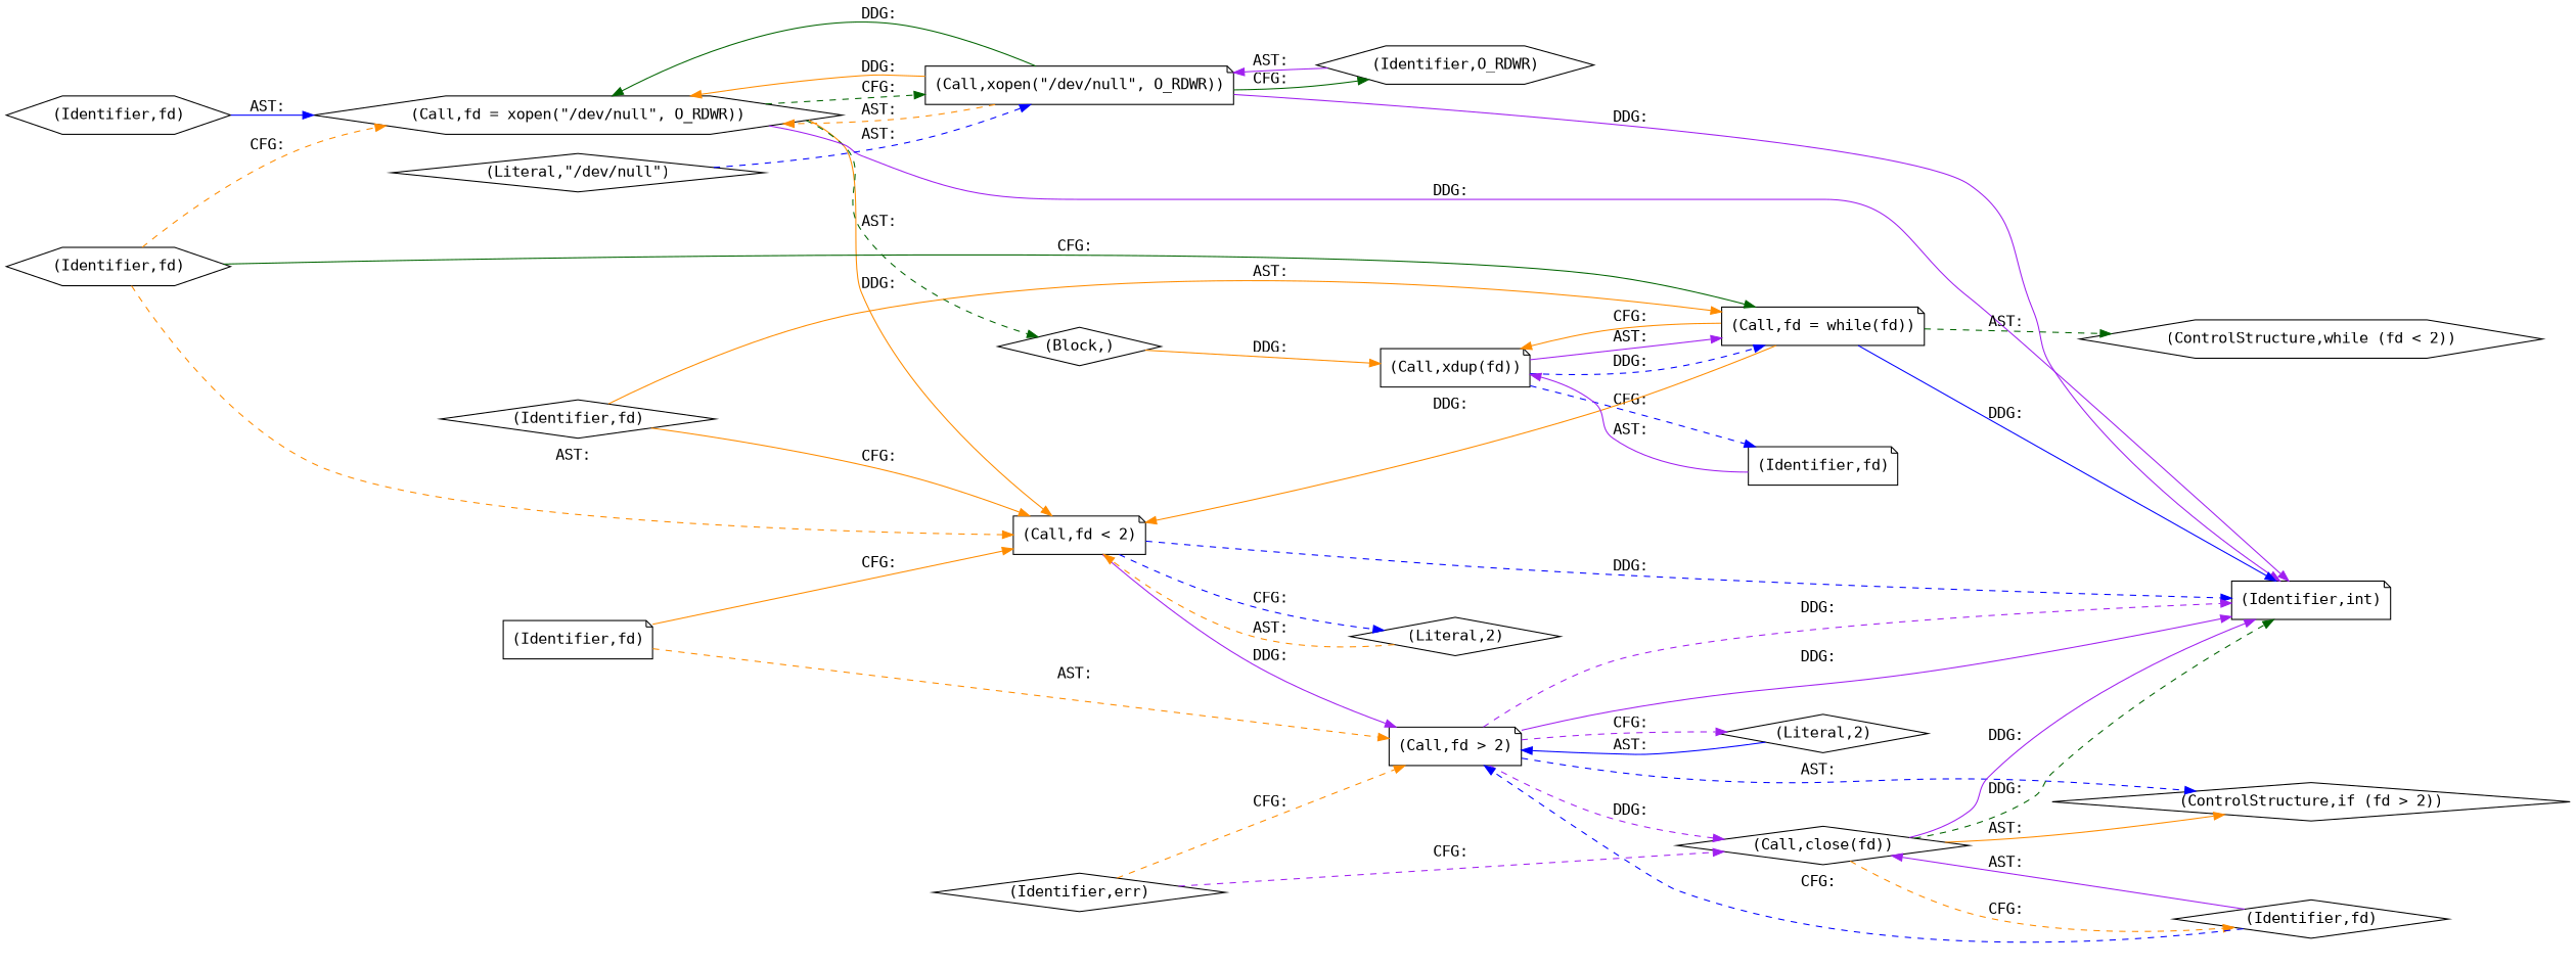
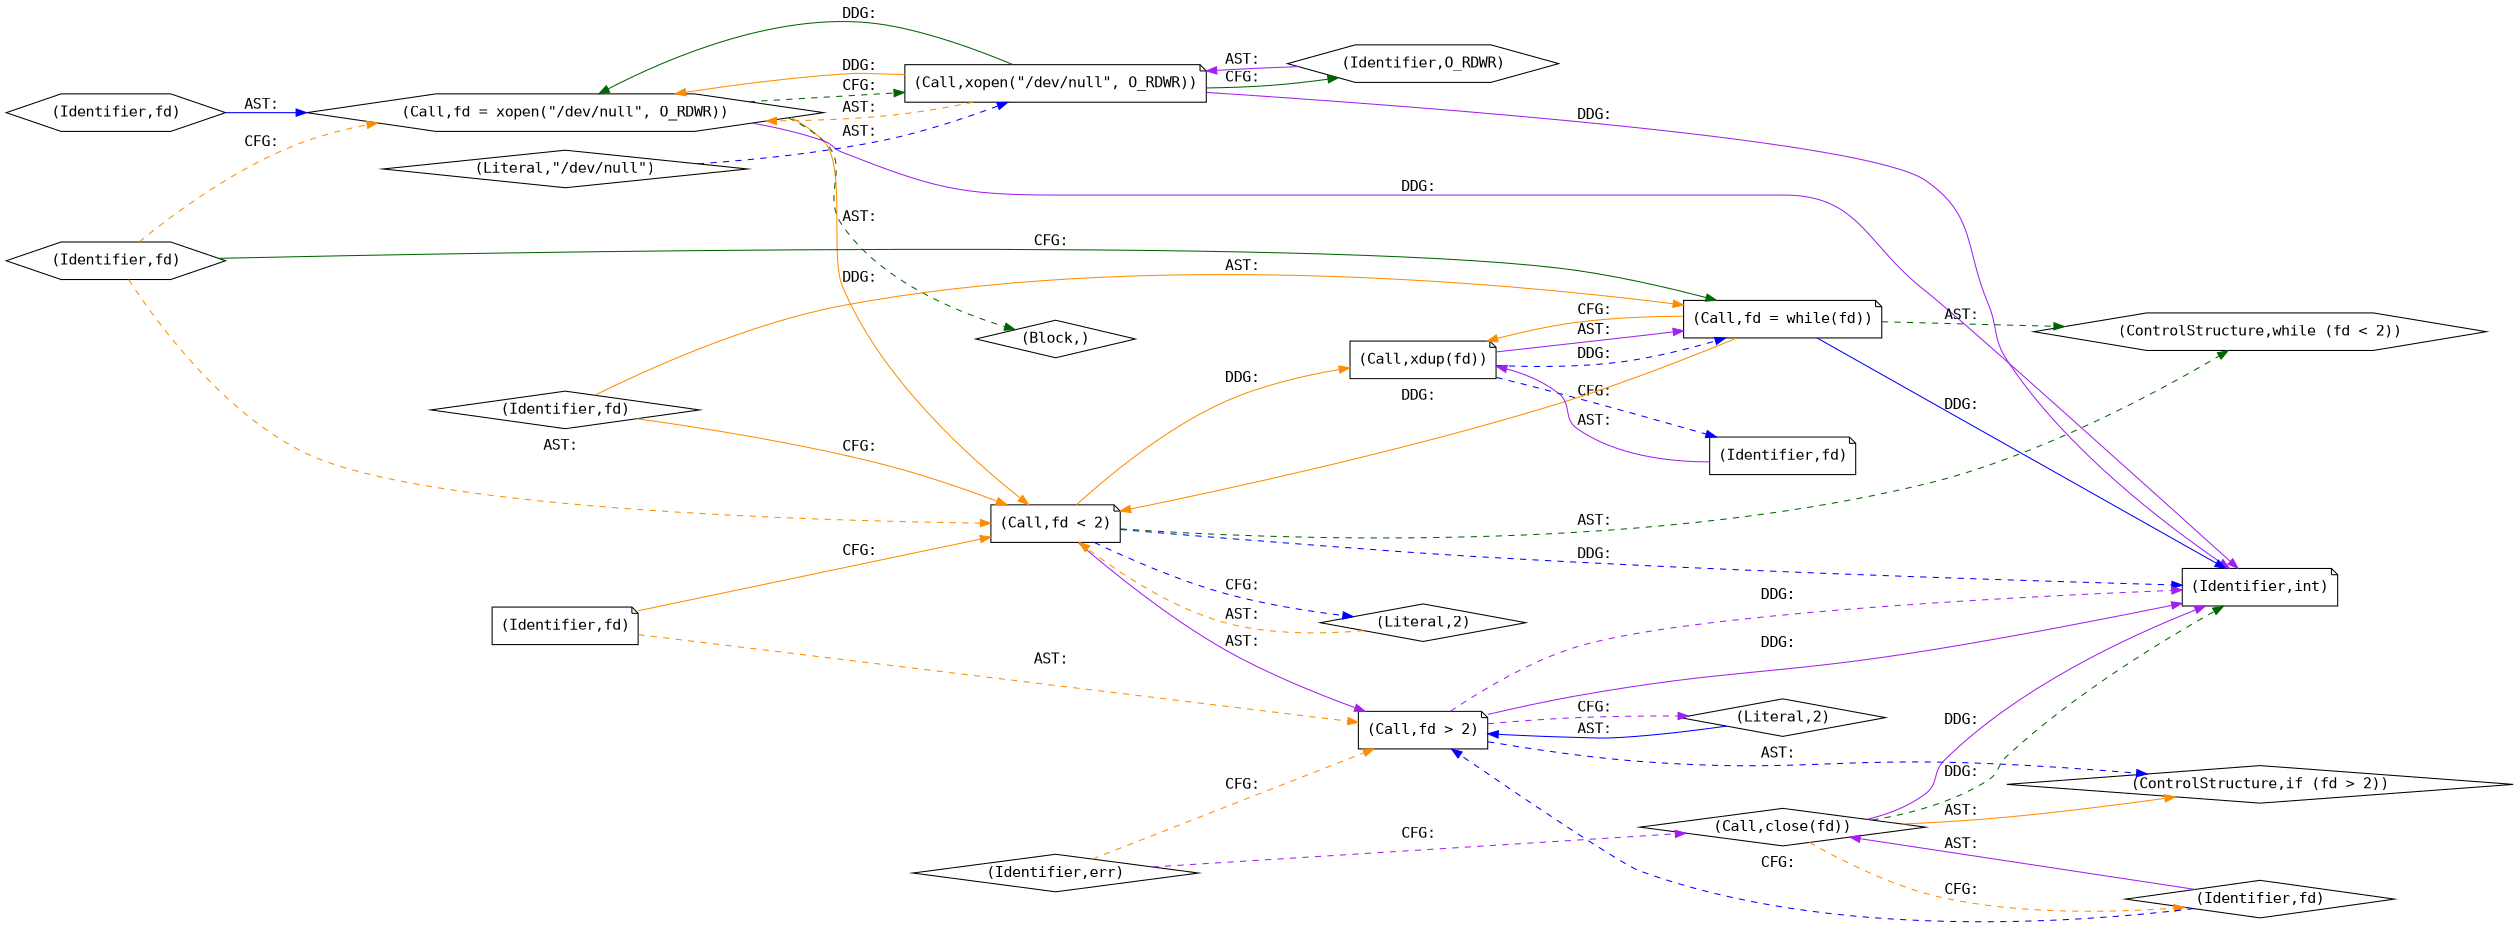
  digraph {
    fontname="DejaVu Sans Mono"
    rankdir=LR
    node [fontname="DejaVu Sans Mono" shape=diamond]
    edge [color=darkorange fontname="DejaVu Sans Mono" style=solid]
    n1 [label="(Call,fd = xopen(\"/dev/null\", O_RDWR))" shape=hexagon]
    n2 [label="(Call,xopen(\"/dev/null\", O_RDWR))" shape=note]
    n3 [label="(Call,fd < 2)" shape=note]
    n4 [label="(Block,)"]
    n5 [label="(Identifier,int)" shape=note]
    n6 [label="(Identifier,O_RDWR)" shape=hexagon]
    n7 [label="(Call,xdup(fd))" shape=note]
    n8 [label="(Call,fd > 2)" shape=note]
    n9 [label="(Literal,2)"]
    n10 [label="(ControlStructure,while (fd < 2))" shape=hexagon]
    n11 [label="(Call,fd = while(fd))" shape=note]
    n12 [label="(Identifier,fd)" shape=note]
    n13 [label="(Call,close(fd))"]
    n14 [label="(Literal,2)"]
    n15 [label="(ControlStructure,if (fd > 2))"]
    n16 [label="(Identifier,fd)"]
    n17 [label="(Identifier,fd)"]
    n18 [label="(Literal,\"/dev/null\")"]
    n19 [label="(Identifier,fd)" shape=hexagon]
    n20 [label="(Identifier,err)"]
    n21 [label="(Identifier,fd)" shape=hexagon]
    n22 [label="(Identifier,fd)" shape=note]
    n1 -> n2 [color=darkgreen label="CFG: " style=dashed]
    n1 -> n3 [label="DDG: "]
    n1 -> n4 [color=darkgreen label="AST: " style=dashed]
    n1 -> n5 [color=purple label="DDG: "]
    n2 -> n1 [label="AST: " style=dashed]
    n2 -> n1 [color=darkgreen label="DDG: "]
    n2 -> n1 [label="DDG: "]
    n2 -> n5 [color=purple label="DDG: "]
    n2 -> n6 [color=darkgreen label="CFG: "]
    n3 -> n5 [color=blue label="DDG: " style=dashed]
-   n4 -> n7 [label="DDG: "]
-   n3 -> n8 [color=purple label="DDG: "]
+   n3 -> n7 [label="DDG: "]
+   n3 -> n8 [color=purple label="AST: "]
    n3 -> n9 [color=blue label="CFG: " style=dashed]
+   n3 -> n10 [color=darkgreen label="AST: " style=dashed]
    n6 -> n2 [color=purple label="AST: "]
    n7 -> n11 [color=purple label="AST: "]
    n7 -> n11 [color=blue label="DDG: " style=dashed]
    n7 -> n12 [color=blue label="CFG: " style=dashed]
    n8 -> n5 [color=purple label="DDG: " style=dashed]
    n8 -> n5 [color=purple label="DDG: "]
-   n8 -> n13 [color=purple label="DDG: " style=dashed]
    n8 -> n14 [color=purple label="CFG: " style=dashed]
    n8 -> n15 [color=blue label="AST: " style=dashed]
    n9 -> n3 [label="AST: " style=dashed]
    n11 -> n3 [label="DDG: "]
    n11 -> n5 [color=blue label="DDG: "]
    n11 -> n7 [label="CFG: "]
    n11 -> n10 [color=darkgreen label="AST: " style=dashed]
    n12 -> n7 [color=purple label="AST: "]
    n13 -> n5 [color=purple label="DDG: "]
    n13 -> n5 [color=darkgreen label="DDG: " style=dashed]
    n13 -> n15 [label="AST: "]
    n13 -> n16 [label="CFG: " style=dashed]
    n14 -> n8 [color=blue label="AST: "]
    n16 -> n8 [color=blue label="CFG: " style=dashed]
    n16 -> n13 [color=purple label="AST: "]
    n17 -> n3 [label="CFG: "]
    n17 -> n11 [label="AST: "]
    n18 -> n2 [color=blue label="AST: " style=dashed]
    n19 -> n1 [color=blue label="AST: "]
    n20 -> n8 [label="CFG: " style=dashed]
    n20 -> n13 [color=purple label="CFG: " style=dashed]
    n21 -> n1 [label="CFG: " style=dashed]
    n21 -> n3 [label="AST: " style=dashed]
    n21 -> n11 [color=darkgreen label="CFG: "]
    n22 -> n3 [label="CFG: "]
    n22 -> n8 [label="AST: " style=dashed]
  }
